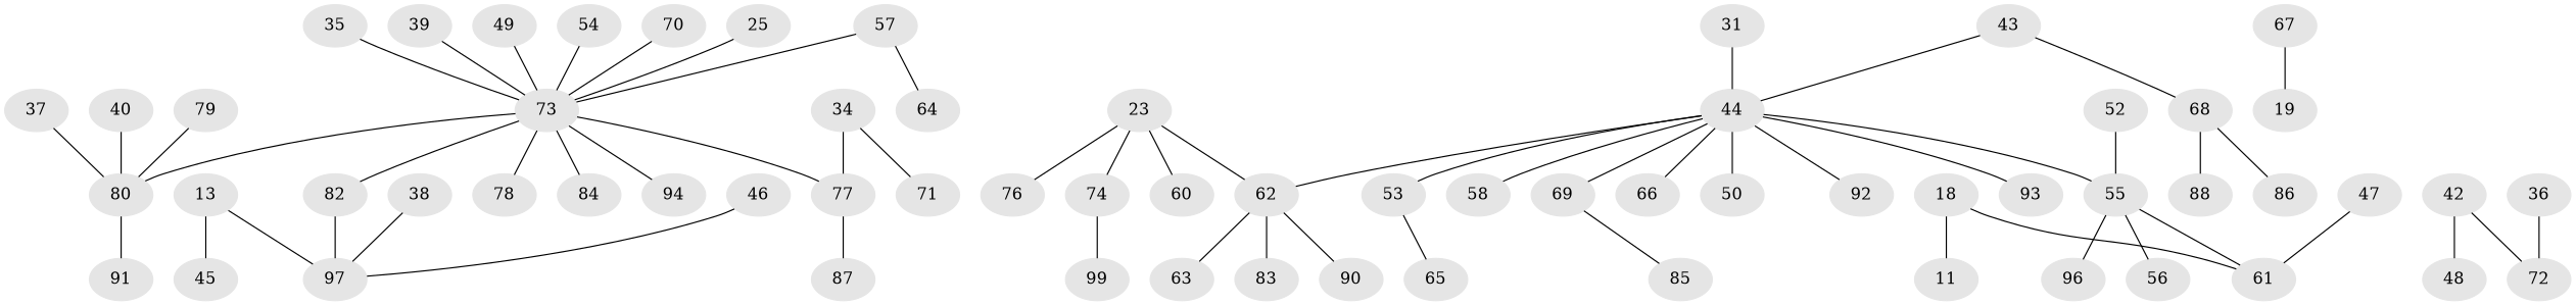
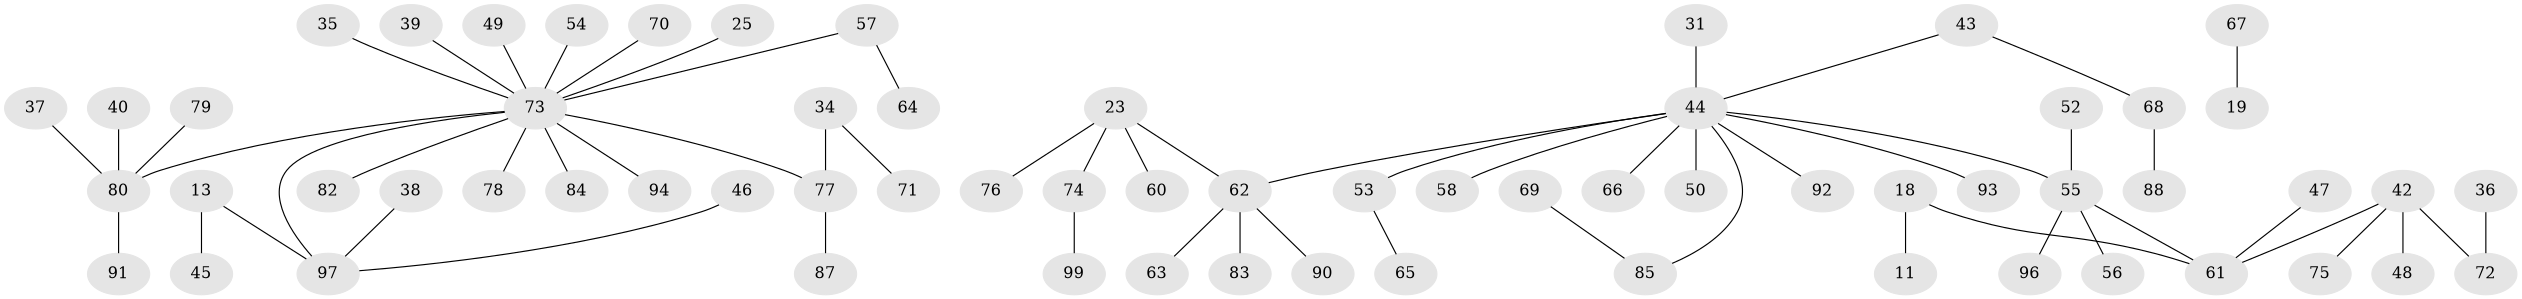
  graph {
    node [color=gray90 style=filled]
    13
    45
    97 [super="+11"]
    61 [super="+1+10"]
    18
    n6 [label=11]
    73 [super="+2+3+26"]
    80 [super="+15+19+30+22+32"]
    77
    78
    82
    84
    94
    25
    n15 [label=23]
    60
    62 [super="+28"]
    74
    76
    63
    83
    90
    99
    44 [super="+9+14+41"]
    50
    53
    55 [super="+4+51"]
    58
    66
    69
    92
    93
    31
    34
    71
    35
    42 [super="+16+7"]
    48
    72
+   75
    36
    91
    37
    38
    39
    40
    43
    68 [super="+59"]
-   86
    88
    65
    56
    96
    85
    46
    47
    49
    52
    54
    57 [super="+20+21"]
    64
    n62 [label=19]
    67
    70
    87
    79
    13 -- 45
    13 -- 97
    18 -- 61
    18 -- n6
-   82 -- 97
+   73 -- 97
    73 -- 80
    73 -- 77
    73 -- 78
    73 -- 82
    73 -- 84
    73 -- 94
    80 -- 91
    77 -- 87
    25 -- 73
    n15 -- 60
    n15 -- 62
    n15 -- 74
    n15 -- 76
    62 -- 63
    62 -- 83
    62 -- 90
    74 -- 99
    44 -- 62
    44 -- 50
    44 -- 53
    44 -- 55
    44 -- 58
    44 -- 66
-   44 -- 69
+   44 -- 85
    44 -- 92
    44 -- 93
    53 -- 65
    55 -- 61
    55 -- 56
    55 -- 96
    69 -- 85
    31 -- 44
    34 -- 77
    34 -- 71
    35 -- 73
+   42 -- 61
    42 -- 48
    42 -- 72
+   42 -- 75
    36 -- 72
    37 -- 80
    38 -- 97
    39 -- 73
    40 -- 80
    43 -- 44
    43 -- 68
-   68 -- 86
    68 -- 88
    46 -- 97
    47 -- 61
    49 -- 73
    52 -- 55
    54 -- 73
    57 -- 73
    57 -- 64
    67 -- n62
    70 -- 73
    79 -- 80
  }
